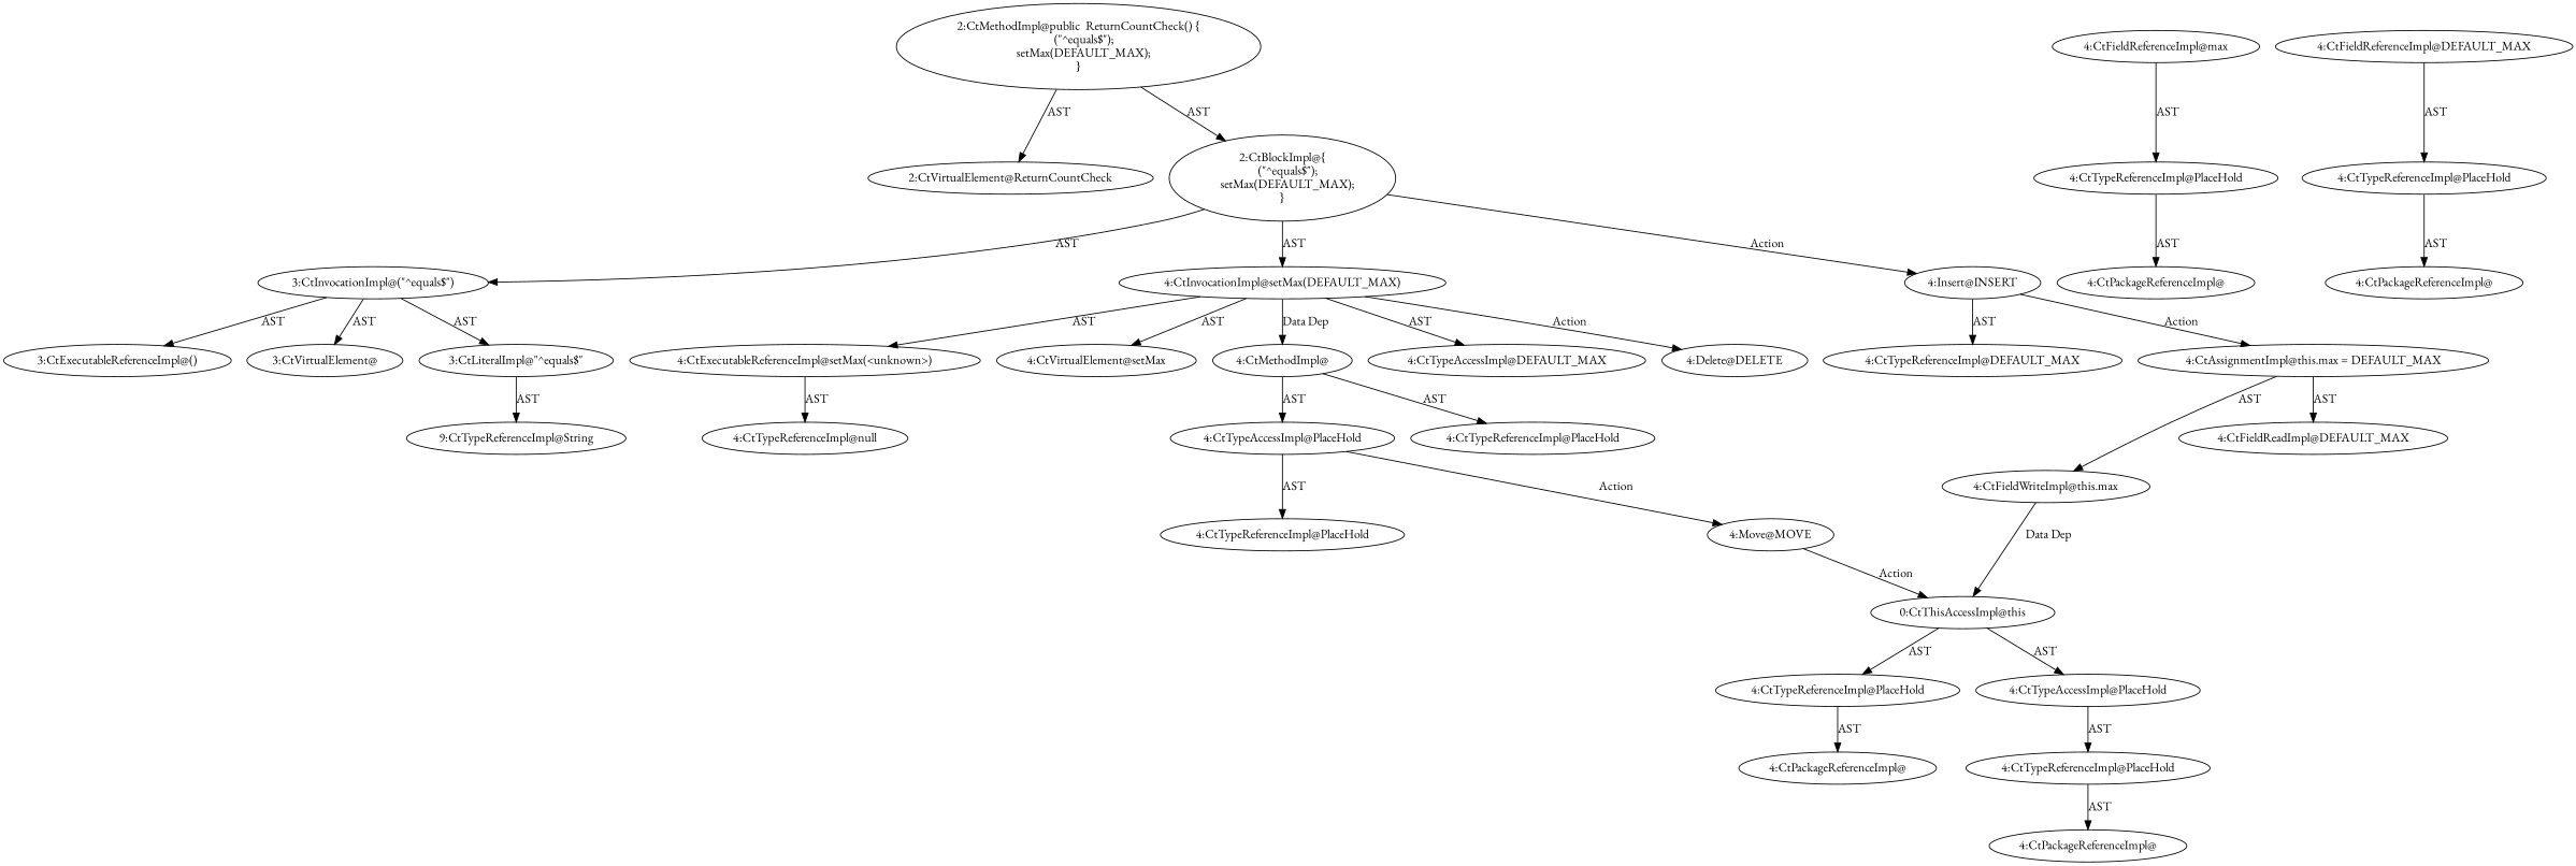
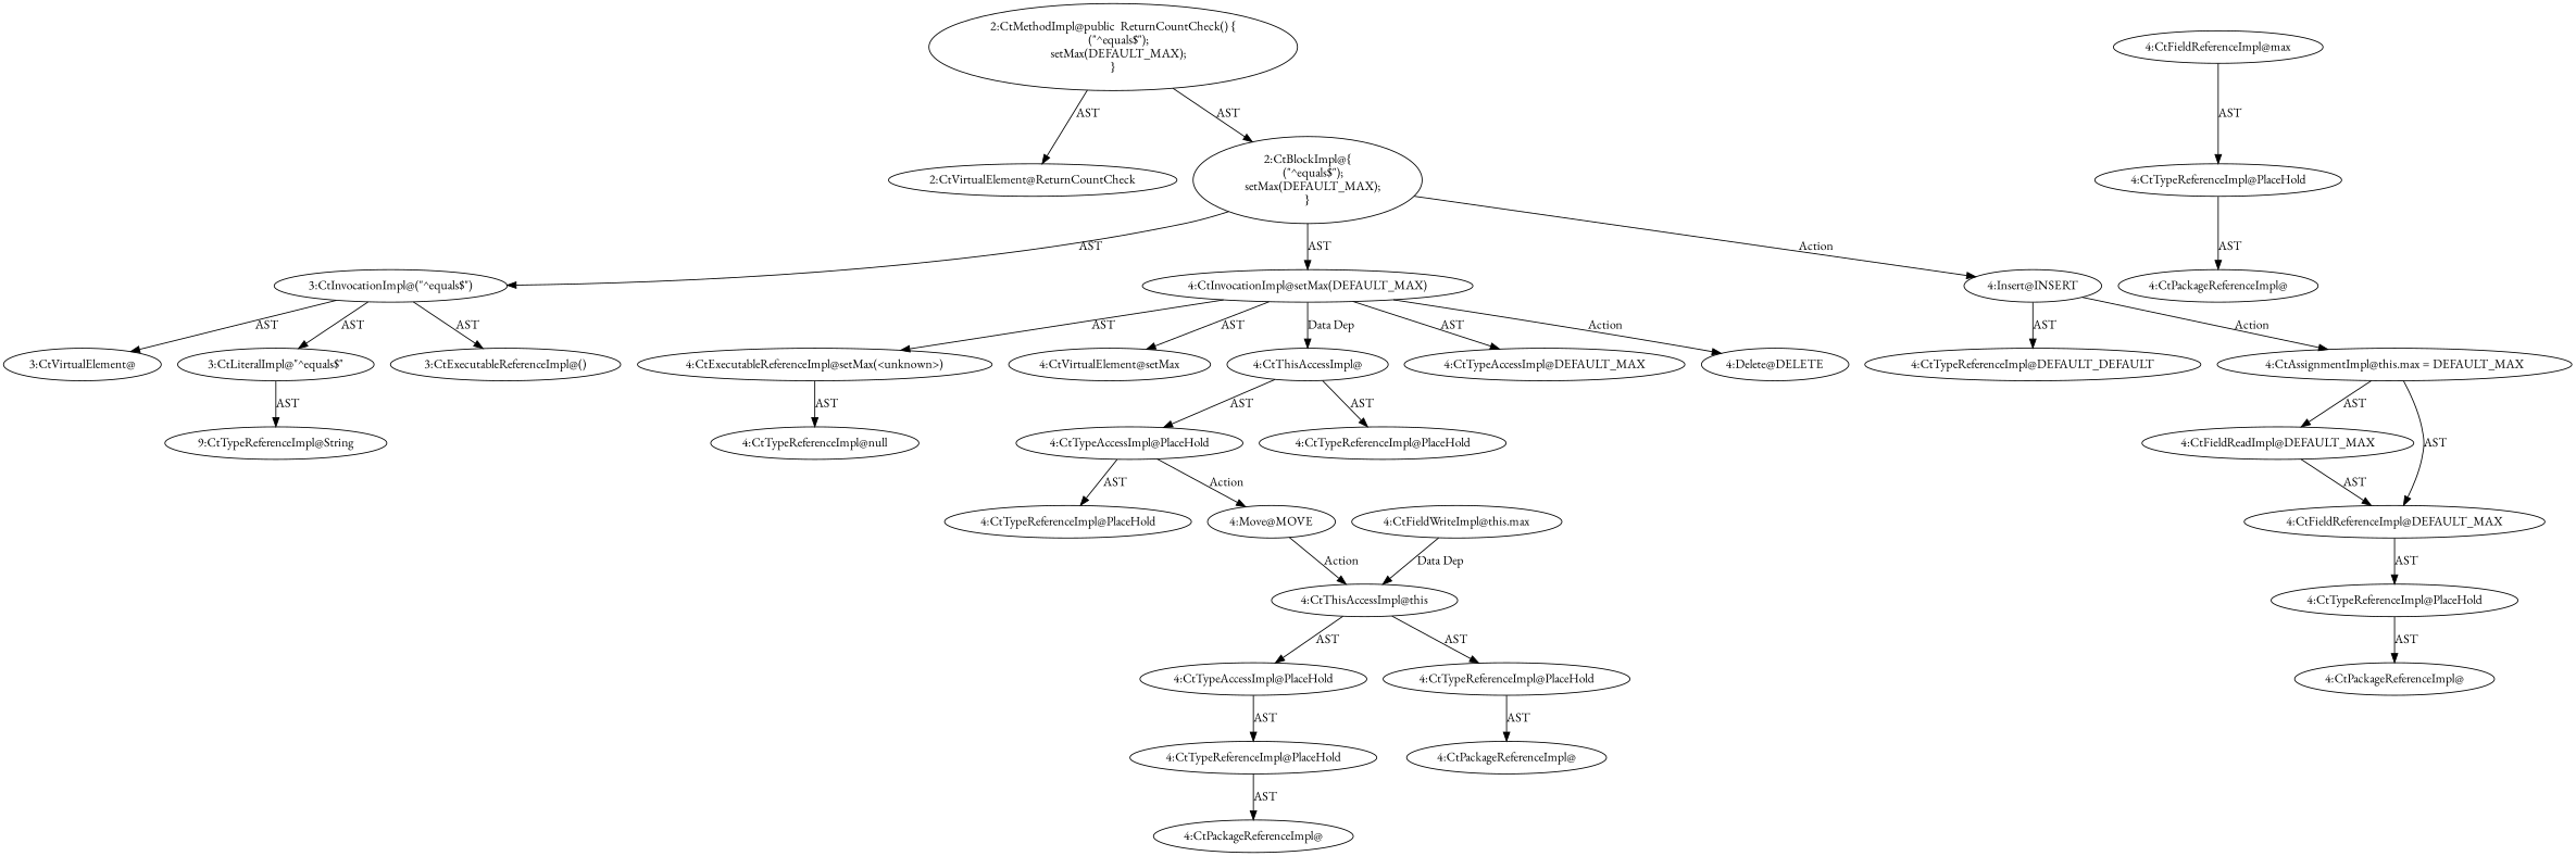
  digraph {
    fontname="EB Garamond"
    node [fontname="EB Garamond" shape=ellipse]
    edge [fontname="EB Garamond"]
    n1 [label="2:CtVirtualElement@ReturnCountCheck"]
    n2 [label="3:CtExecutableReferenceImpl@()"]
    n3 [label="3:CtVirtualElement@"]
    n4 [label="3:CtLiteralImpl@\"^equals$\""]
    n5 [label="9:CtTypeReferenceImpl@String"]
    n6 [label="3:CtInvocationImpl@(\"^equals$\")"]
    n7 [label="4:CtExecutableReferenceImpl@setMax(<unknown>)"]
    n8 [label="4:CtTypeReferenceImpl@null"]
    n9 [label="4:CtVirtualElement@setMax"]
    n10 [label="4:CtTypeAccessImpl@PlaceHold"]
    n11 [label="4:CtTypeReferenceImpl@PlaceHold"]
    n12 [label="4:Move@MOVE"]
-   n13 [label="0:CtThisAccessImpl@this"]
-   n14 [label="4:CtMethodImpl@"]
+   n13 [label="4:CtThisAccessImpl@this"]
+   n14 [label="4:CtThisAccessImpl@"]
    n15 [label="4:CtTypeReferenceImpl@PlaceHold"]
    n16 [label="4:CtTypeAccessImpl@DEFAULT_MAX"]
-   n17 [label="4:CtTypeReferenceImpl@DEFAULT_MAX"]
+   n17 [label="4:CtTypeReferenceImpl@DEFAULT_DEFAULT"]
    n18 [label="4:CtInvocationImpl@setMax(DEFAULT_MAX)"]
    n19 [label="4:Delete@DELETE"]
    n20 [label="2:CtBlockImpl@\{\n    (\"^equals$\");\n    setMax(DEFAULT_MAX);\n\}"]
    n21 [label="4:Insert@INSERT"]
    n22 [label="4:CtAssignmentImpl@this.max = DEFAULT_MAX"]
    n23 [label="2:CtMethodImpl@public  ReturnCountCheck() \{\n    (\"^equals$\");\n    setMax(DEFAULT_MAX);\n\}"]
    n24 [label="4:CtFieldWriteImpl@this.max"]
    n25 [label="4:CtFieldReadImpl@DEFAULT_MAX"]
    n26 [label="4:CtPackageReferenceImpl@"]
    n27 [label="4:CtTypeReferenceImpl@PlaceHold"]
    n28 [label="4:CtPackageReferenceImpl@"]
    n29 [label="4:CtTypeReferenceImpl@PlaceHold"]
    n30 [label="4:CtTypeAccessImpl@PlaceHold"]
    n31 [label="4:CtPackageReferenceImpl@"]
    n32 [label="4:CtTypeReferenceImpl@PlaceHold"]
    n33 [label="4:CtFieldReferenceImpl@max"]
    n34 [label="4:CtPackageReferenceImpl@"]
    n35 [label="4:CtTypeReferenceImpl@PlaceHold"]
    n36 [label="4:CtFieldReferenceImpl@DEFAULT_MAX"]
    n4 -> n5 [label=AST]
    n6 -> n2 [label=AST]
    n6 -> n3 [label=AST]
    n6 -> n4 [label=AST]
    n7 -> n8 [label=AST]
    n10 -> n11 [label=AST]
    n10 -> n12 [label=Action]
    n12 -> n13 [label=Action]
    n13 -> n27 [label=AST]
    n13 -> n30 [label=AST]
    n14 -> n10 [label=AST]
    n14 -> n15 [label=AST]
    n18 -> n7 [label=AST]
    n18 -> n9 [label=AST]
    n18 -> n14 [label="Data Dep"]
    n18 -> n16 [label=AST]
    n18 -> n19 [label=Action]
    n20 -> n6 [label=AST]
    n20 -> n18 [label=AST]
    n20 -> n21 [label=Action]
    n21 -> n17 [label=AST]
    n21 -> n22 [label=Action]
-   n22 -> n24 [label=AST]
+   n22 -> n36 [label=AST]
    n22 -> n25 [label=AST]
    n23 -> n1 [label=AST]
    n23 -> n20 [label=AST]
    n24 -> n13 [label="Data Dep"]
+   n25 -> n36 [label=AST]
    n27 -> n26 [label=AST]
    n29 -> n28 [label=AST]
    n30 -> n29 [label=AST]
    n32 -> n31 [label=AST]
    n33 -> n32 [label=AST]
    n35 -> n34 [label=AST]
    n36 -> n35 [label=AST]
  }
